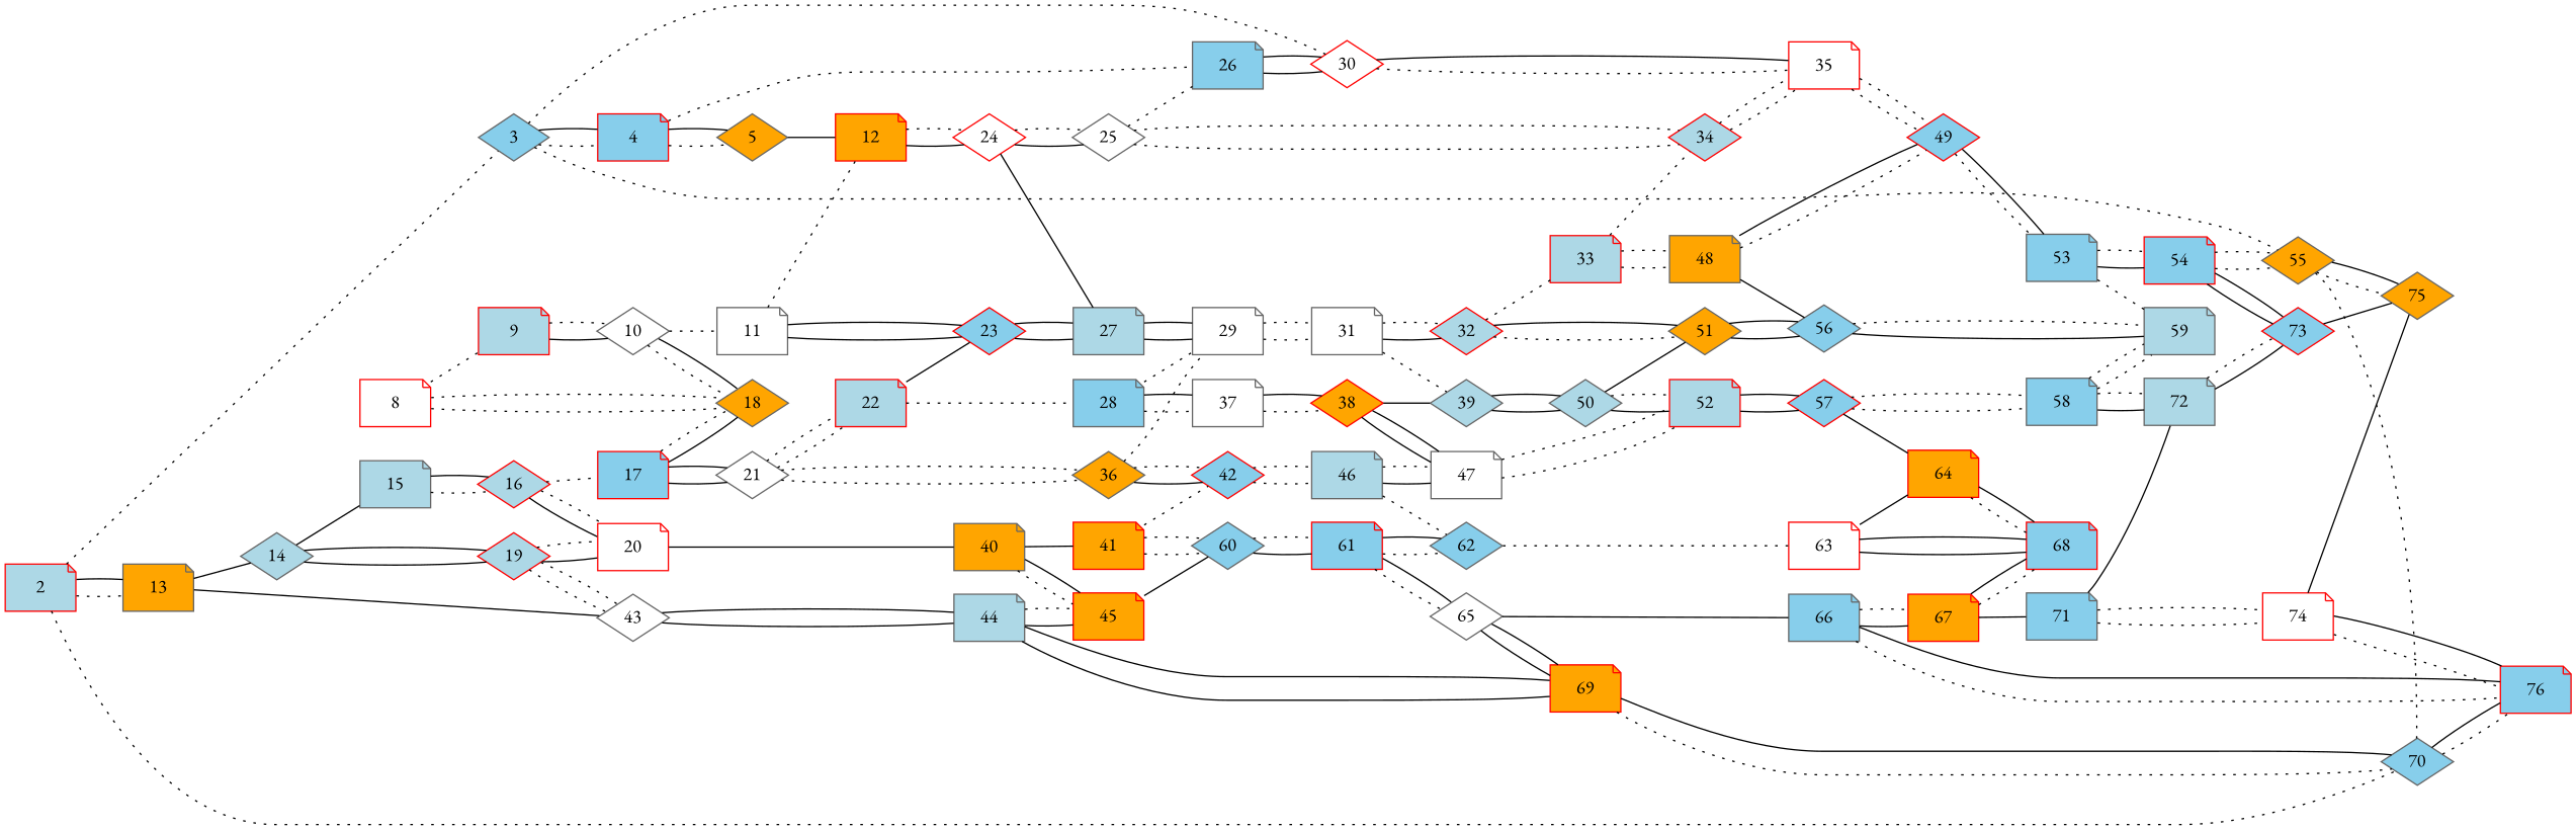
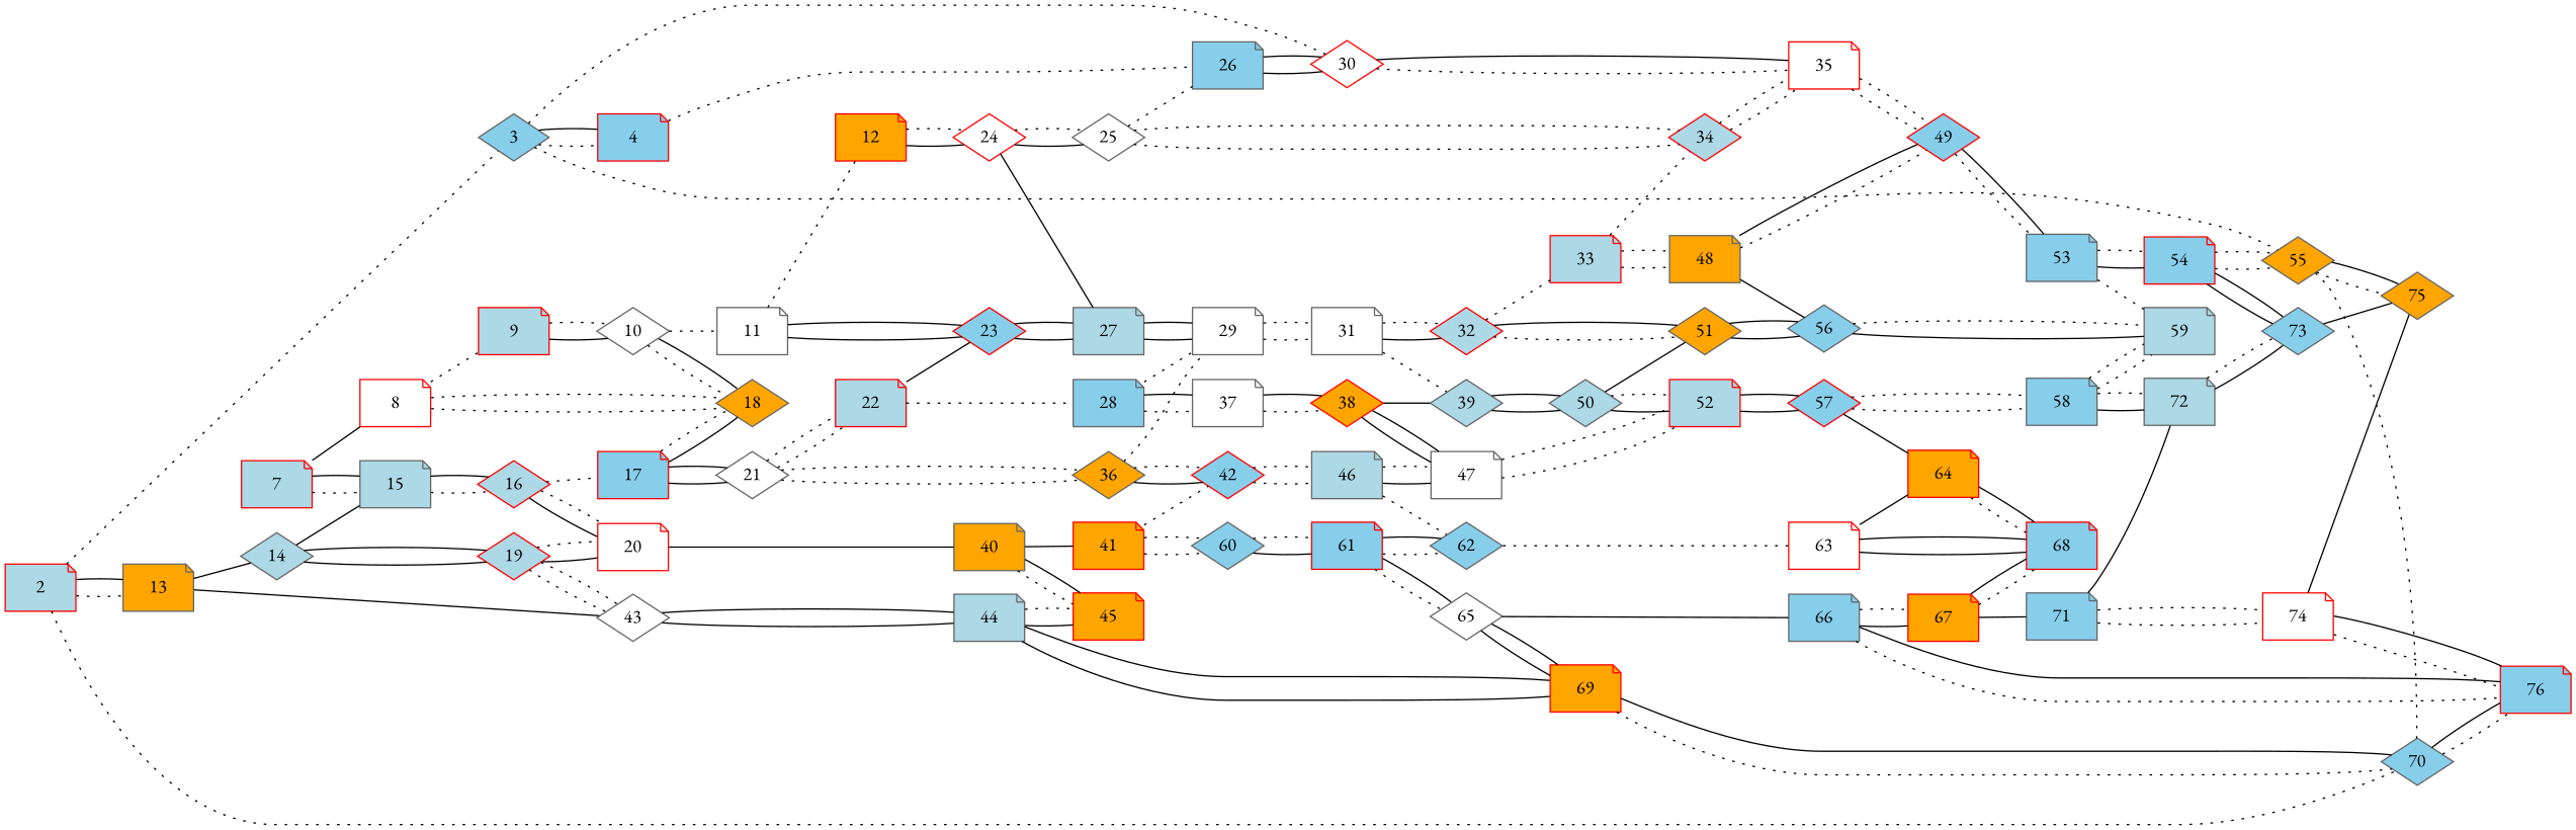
  graph {
    fontname="EB Garamond"
    rankdir=LR
    node [color=gray40 fillcolor=skyblue fontname="EB Garamond" shape=note style=filled]
    edge [fontname="EB Garamond" style=dotted]
    2 [color=red fillcolor=lightblue]
    3 [shape=diamond]
    13 [fillcolor=orange]
    70 [shape=diamond]
+   7 [color=red fillcolor=lightblue]
    8 [color=red fillcolor=white]
    15 [fillcolor=lightblue]
    4 [color=red]
    30 [color=red fillcolor=white shape=diamond]
    55 [fillcolor=orange shape=diamond]
    14 [fillcolor=lightblue shape=diamond]
    43 [fillcolor=white shape=diamond]
    76 [color=red]
-   5 [fillcolor=orange shape=diamond]
    26
    35 [color=red fillcolor=white]
    75 [fillcolor=orange shape=diamond]
    12 [color=red fillcolor=orange]
    24 [color=red fillcolor=white shape=diamond]
    9 [color=red fillcolor=lightblue]
    10 [fillcolor=white shape=diamond]
    18 [fillcolor=orange shape=diamond]
    16 [color=red fillcolor=lightblue shape=diamond]
    11 [fillcolor=white]
    23 [color=red shape=diamond]
    27 [fillcolor=lightblue]
    25 [fillcolor=white shape=diamond]
    19 [color=red fillcolor=lightblue shape=diamond]
    44 [fillcolor=lightblue]
    20 [color=red fillcolor=white]
    17 [color=red]
    21 [fillcolor=white shape=diamond]
    40 [fillcolor=orange]
    22 [color=red fillcolor=lightblue]
    36 [fillcolor=orange shape=diamond]
    41 [color=red fillcolor=orange]
    45 [color=red fillcolor=orange]
    28
    29 [fillcolor=white]
    42 [color=red shape=diamond]
    37 [fillcolor=white]
    34 [color=red fillcolor=lightblue shape=diamond]
    31 [fillcolor=white]
    38 [color=red fillcolor=orange shape=diamond]
    32 [color=red fillcolor=lightblue shape=diamond]
    39 [fillcolor=lightblue shape=diamond]
    49 [color=red shape=diamond]
    33 [color=red fillcolor=lightblue]
    51 [fillcolor=orange shape=diamond]
    50 [fillcolor=lightblue shape=diamond]
    48 [fillcolor=orange]
    56 [shape=diamond]
    53
    46 [fillcolor=lightblue]
    47 [fillcolor=white]
    52 [color=red fillcolor=lightblue]
    60 [shape=diamond]
    61 [color=red]
    62 [shape=diamond]
    69 [color=red fillcolor=orange]
    63 [color=red fillcolor=white]
    57 [color=red shape=diamond]
    59 [fillcolor=lightblue]
    54 [color=red]
    58
    64 [color=red fillcolor=orange]
-   73 [color=red shape=diamond]
+   73 [shape=diamond]
    72 [fillcolor=lightblue]
    68 [color=red]
    65 [fillcolor=white shape=diamond]
    66
    67 [color=red fillcolor=orange]
    71
    74 [color=red fillcolor=white]
    2 -- 3
    2 -- 13
    2 -- 13 [style=solid]
    2 -- 70
    3 -- 4
    3 -- 4 [style=solid]
    3 -- 30
    3 -- 55
    13 -- 14 [style=solid]
    13 -- 43 [style=solid]
    70 -- 76
    70 -- 76 [style=solid]
+   7 -- 8 [style=solid]
+   7 -- 15
+   7 -- 15 [style=solid]
    8 -- 9
    8 -- 18
    8 -- 18
    15 -- 16
    15 -- 16 [style=solid]
-   4 -- 5
-   4 -- 5 [style=solid]
    4 -- 26
    30 -- 35
    30 -- 35 [style=solid]
    55 -- 70
    55 -- 75
    55 -- 75 [style=solid]
    14 -- 15 [style=solid]
    14 -- 19 [style=solid]
    14 -- 19 [style=solid]
    43 -- 44 [style=solid]
    43 -- 44 [style=solid]
-   5 -- 12 [style=solid]
    26 -- 30 [style=solid]
    26 -- 30 [style=solid]
    35 -- 49
    35 -- 49
    12 -- 24 [style=solid]
    12 -- 24
    24 -- 27 [style=solid]
    24 -- 25 [style=solid]
    24 -- 25
    9 -- 10 [style=solid]
    9 -- 10
    10 -- 18
    10 -- 18 [style=solid]
    10 -- 11
    16 -- 20 [style=solid]
    16 -- 20
    16 -- 17
    11 -- 12
    11 -- 23 [style=solid]
    11 -- 23 [style=solid]
    23 -- 27 [style=solid]
    23 -- 27 [style=solid]
    27 -- 29 [style=solid]
    27 -- 29 [style=solid]
    25 -- 26
    25 -- 34
    25 -- 34
    19 -- 43
    19 -- 43
    19 -- 20 [style=solid]
    19 -- 20
    44 -- 45 [style=solid]
    44 -- 45
    44 -- 69 [style=solid]
    44 -- 69 [style=solid]
    20 -- 40 [style=solid]
    17 -- 18 [style=solid]
    17 -- 18
    17 -- 21 [style=solid]
    17 -- 21 [style=solid]
    21 -- 22
    21 -- 22
    21 -- 36
    21 -- 36
    40 -- 41 [style=solid]
    40 -- 45
    40 -- 45 [style=solid]
    22 -- 23 [style=solid]
    22 -- 28
    36 -- 29
    36 -- 42 [style=solid]
    36 -- 42
    41 -- 42
    41 -- 60
    41 -- 60
-   45 -- 60 [style=solid]
    28 -- 29
    28 -- 37
    28 -- 37 [style=solid]
    29 -- 31
    29 -- 31
    42 -- 46
    42 -- 46
    37 -- 38
    37 -- 38 [style=solid]
    34 -- 35
    34 -- 35
    31 -- 32 [style=solid]
    31 -- 32
    31 -- 39
    38 -- 39 [style=solid]
    38 -- 47 [style=solid]
    38 -- 47 [style=solid]
    32 -- 33
    32 -- 51
    32 -- 51 [style=solid]
    39 -- 50 [style=solid]
    39 -- 50 [style=solid]
    49 -- 53
    49 -- 53 [style=solid]
    33 -- 34
    33 -- 48
    33 -- 48
    51 -- 56 [style=solid]
    51 -- 56 [style=solid]
    50 -- 51 [style=solid]
    50 -- 52 [style=solid]
    50 -- 52
    48 -- 49
    48 -- 49 [style=solid]
    48 -- 56 [style=solid]
    56 -- 59 [style=solid]
    56 -- 59
    53 -- 59
    53 -- 54 [style=solid]
    53 -- 54
    46 -- 47 [style=solid]
    46 -- 47
    46 -- 62
    47 -- 52
    47 -- 52
    52 -- 57 [style=solid]
    52 -- 57 [style=solid]
    60 -- 61 [style=solid]
    60 -- 61
    61 -- 62
    61 -- 62 [style=solid]
    61 -- 65
    61 -- 65 [style=solid]
    62 -- 63
    69 -- 70
    69 -- 70 [style=solid]
    63 -- 64 [style=solid]
    63 -- 68 [style=solid]
    63 -- 68 [style=solid]
    57 -- 58
    57 -- 58
    57 -- 64 [style=solid]
    54 -- 55
    54 -- 55
    54 -- 73 [style=solid]
    54 -- 73 [style=solid]
    58 -- 59
    58 -- 59
    58 -- 72 [style=solid]
    58 -- 72
    64 -- 68
    64 -- 68 [style=solid]
    73 -- 75 [style=solid]
    72 -- 73 [style=solid]
    72 -- 73
    65 -- 69 [style=solid]
    65 -- 69 [style=solid]
    65 -- 66 [style=solid]
    66 -- 76
    66 -- 76 [style=solid]
    66 -- 67 [style=solid]
    66 -- 67
    67 -- 68
    67 -- 68 [style=solid]
    67 -- 71 [style=solid]
    71 -- 72 [style=solid]
    71 -- 74
    71 -- 74
    74 -- 76
    74 -- 76 [style=solid]
    74 -- 75 [style=solid]
  }
